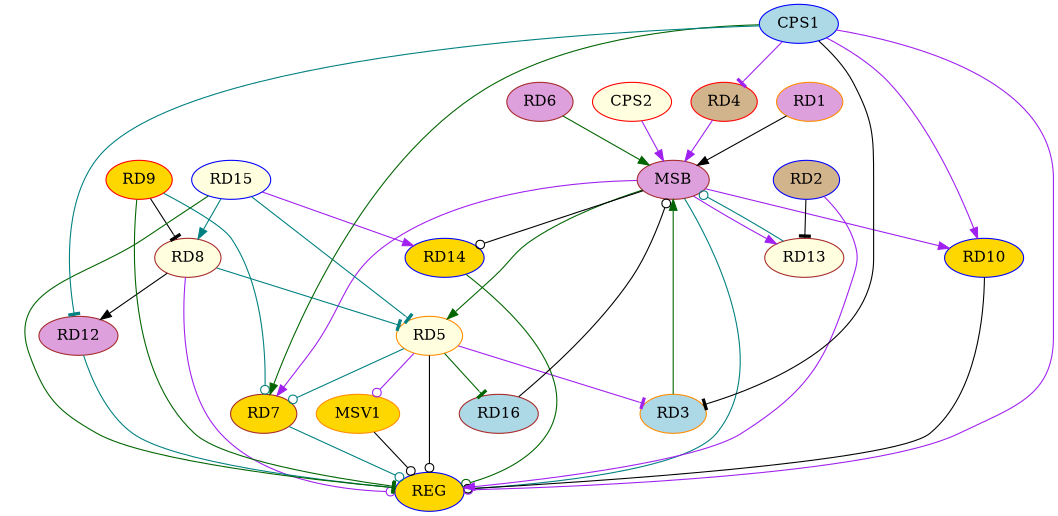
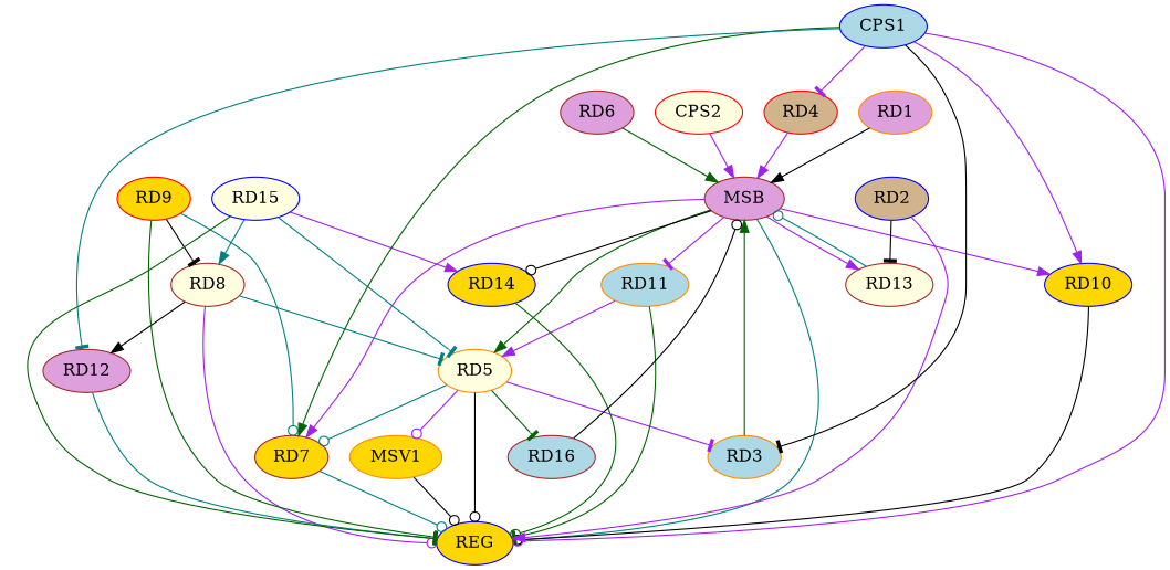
  strict digraph {
    node [color=brown fillcolor=gold style=filled]
    edge [arrowhead=normal color=purple]
    n1 [color=darkorange fillcolor=plum label=RD1]
    n2 [fillcolor=plum label=MSB]
    n3 [fillcolor=lightyellow label=RD13]
    n4 [color=blue label=REG]
    n5 [color=darkorange fillcolor=lightyellow label=RD5]
    n6 [label=RD7]
    n7 [color=blue label=RD10]
+   n8 [color=darkorange fillcolor=lightblue label=RD11]
    n9 [color=blue label=RD14]
    n10 [color=blue fillcolor=tan label=RD2]
    n11 [color=darkorange fillcolor=lightblue label=RD3]
    n12 [color=red fillcolor=tan label=RD4]
    n13 [fillcolor=lightblue label=RD16]
    n14 [color=darkorange label=MSV1]
    n15 [fillcolor=plum label=RD6]
    n16 [fillcolor=lightyellow label=RD8]
    n17 [fillcolor=plum label=RD12]
    n18 [color=red label=RD9]
    n19 [color=blue fillcolor=lightyellow label=RD15]
    n20 [color=blue fillcolor=lightblue label=CPS1]
    n21 [color=red fillcolor=lightyellow label=CPS2]
    n1 -> n2 [color=black]
    n2 -> n3
    n2 -> n4 [arrowhead=odot color=teal]
    n2 -> n5 [color=darkgreen]
    n2 -> n6
    n2 -> n7
+   n2 -> n8 [arrowhead=tee]
    n2 -> n9 [arrowhead=odot color=black]
    n3 -> n2 [arrowhead=odot color=teal]
    n5 -> n4 [arrowhead=odot color=black]
    n5 -> n6 [arrowhead=odot color=teal]
    n5 -> n11 [arrowhead=tee]
    n5 -> n13 [arrowhead=tee color=darkgreen]
    n5 -> n14 [arrowhead=odot]
    n6 -> n4 [arrowhead=odot color=teal]
    n7 -> n4 [arrowhead=odot color=black]
+   n8 -> n4 [arrowhead=tee color=darkgreen]
+   n8 -> n5
    n9 -> n4 [arrowhead=odot color=darkgreen]
    n10 -> n3 [arrowhead=tee color=black]
    n10 -> n4
    n11 -> n2 [color=darkgreen]
    n12 -> n2
    n13 -> n2 [arrowhead=odot color=black]
    n14 -> n4 [arrowhead=odot color=black]
    n15 -> n2 [color=darkgreen]
    n16 -> n4 [arrowhead=odot]
    n16 -> n5 [arrowhead=tee color=teal]
    n16 -> n17 [color=black]
    n17 -> n4 [arrowhead=tee color=teal]
    n18 -> n4 [arrowhead=tee color=darkgreen]
    n18 -> n6 [arrowhead=odot color=teal]
    n18 -> n16 [arrowhead=tee color=black]
    n19 -> n4 [arrowhead=tee color=darkgreen]
    n19 -> n5 [arrowhead=tee color=teal]
    n19 -> n9
    n19 -> n16 [color=teal]
    n20 -> n4 [arrowhead=odot]
    n20 -> n6 [color=darkgreen]
    n20 -> n7
    n20 -> n11 [arrowhead=tee color=black]
    n20 -> n12 [arrowhead=tee]
    n20 -> n17 [arrowhead=tee color=teal]
    n21 -> n2
  }
